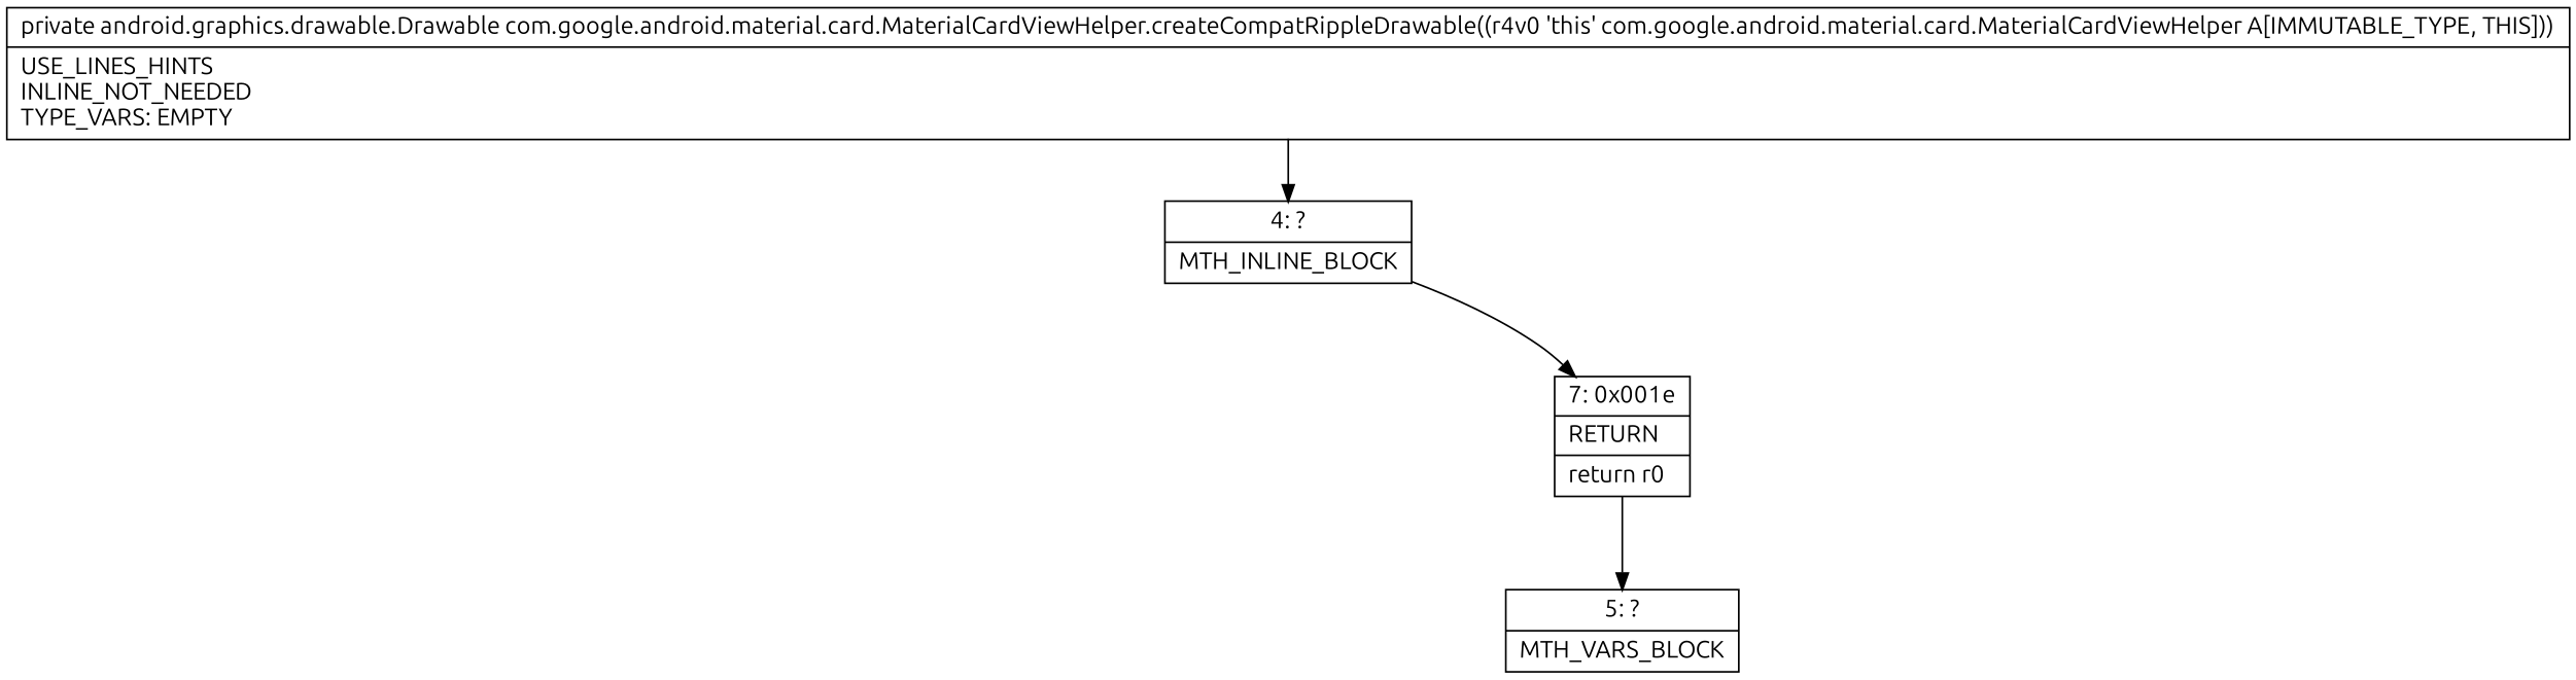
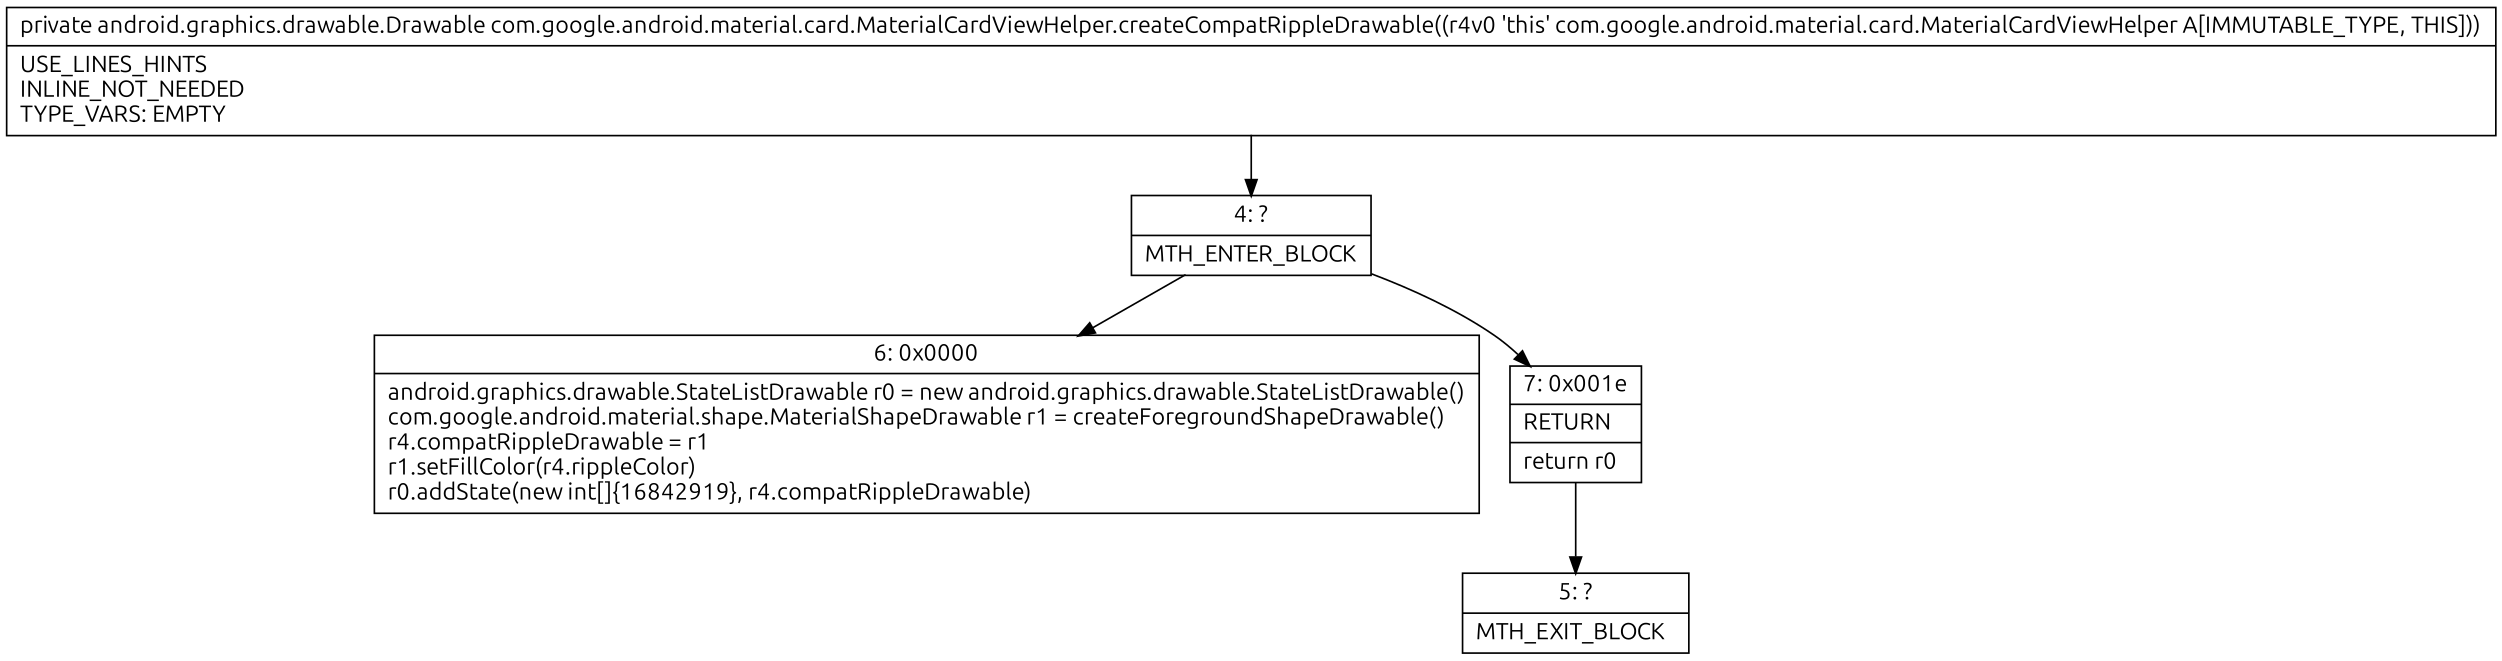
  digraph {
    fontname=Ubuntu
    node [fontname=Ubuntu shape=record]
    edge [fontname=Ubuntu]
-   n1 [label="{4\:\ ?|MTH_INLINE_BLOCK\l}"]
+   n1 [label="{4\:\ ?|MTH_ENTER_BLOCK\l}"]
+   n2 [label="{6\:\ 0x0000|android.graphics.drawable.StateListDrawable r0 = new android.graphics.drawable.StateListDrawable()\lcom.google.android.material.shape.MaterialShapeDrawable r1 = createForegroundShapeDrawable()\lr4.compatRippleDrawable = r1\lr1.setFillColor(r4.rippleColor)\lr0.addState(new int[]\{16842919\}, r4.compatRippleDrawable)\l}"]
    n3 [label="{7\:\ 0x001e|RETURN\l|return r0\l}"]
-   n4 [label="{5\:\ ?|MTH_VARS_BLOCK\l}"]
+   n4 [label="{5\:\ ?|MTH_EXIT_BLOCK\l}"]
    n5 [label="{private android.graphics.drawable.Drawable com.google.android.material.card.MaterialCardViewHelper.createCompatRippleDrawable((r4v0 'this' com.google.android.material.card.MaterialCardViewHelper A[IMMUTABLE_TYPE, THIS]))  | USE_LINES_HINTS\lINLINE_NOT_NEEDED\lTYPE_VARS: EMPTY\l}"]
+   n1 -> n2
    n1 -> n3
    n3 -> n4
    n5 -> n1
  }
